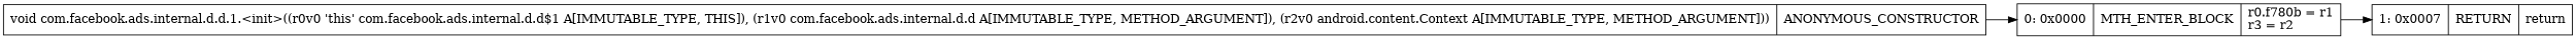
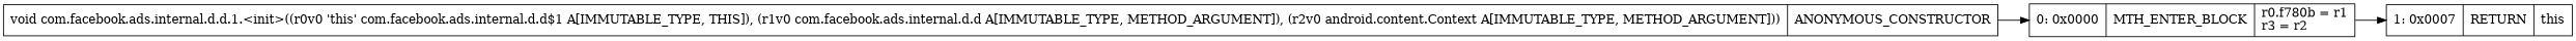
  digraph {
    rankdir=LR
    node [shape=record]
    n1 [label="{0\:\ 0x0000|MTH_ENTER_BLOCK\l|r0.f780b = r1\lr3 = r2\l}"]
-   n2 [label="{1\:\ 0x0007|RETURN\l|return\l}"]
+   n2 [label="{1\:\ 0x0007|RETURN\l|this\l}"]
    n3 [label="{void com.facebook.ads.internal.d.d.1.\<init\>((r0v0 'this' com.facebook.ads.internal.d.d$1 A[IMMUTABLE_TYPE, THIS]), (r1v0 com.facebook.ads.internal.d.d A[IMMUTABLE_TYPE, METHOD_ARGUMENT]), (r2v0 android.content.Context A[IMMUTABLE_TYPE, METHOD_ARGUMENT]))  | ANONYMOUS_CONSTRUCTOR\l}"]
    n1 -> n2
    n3 -> n1
  }
